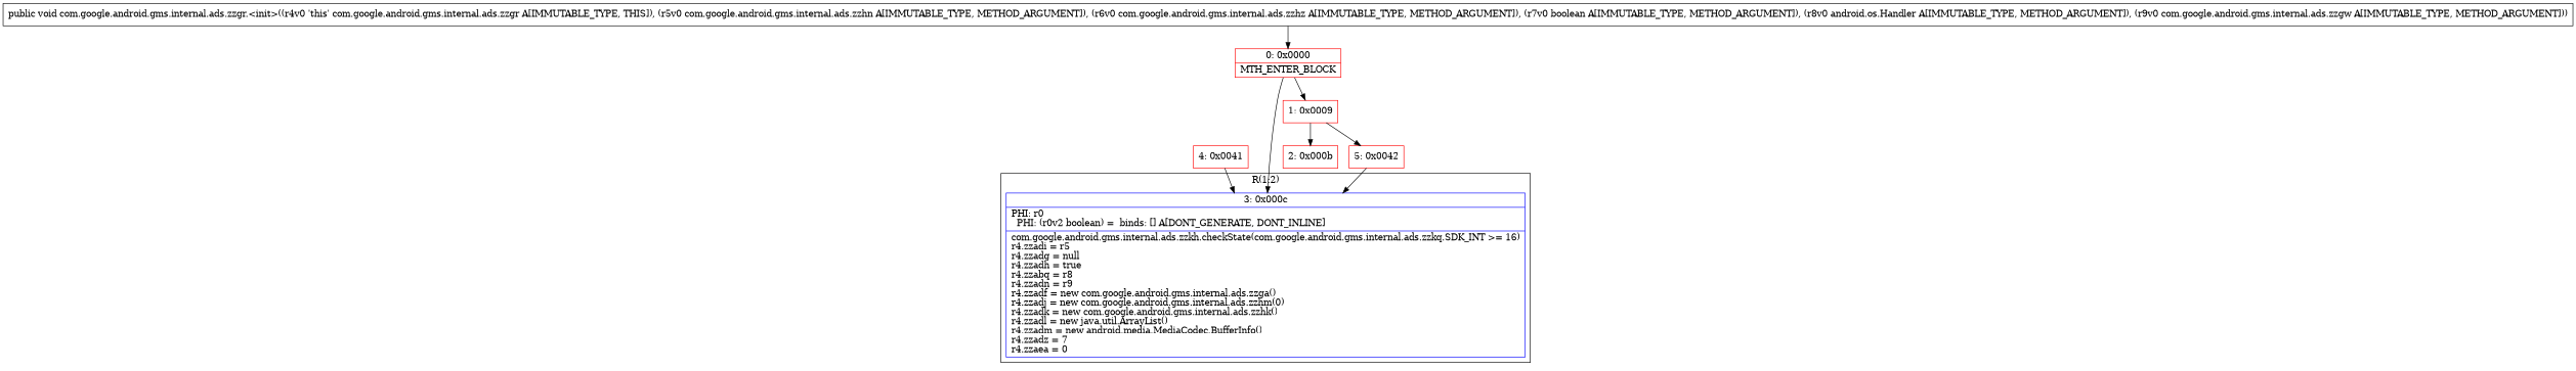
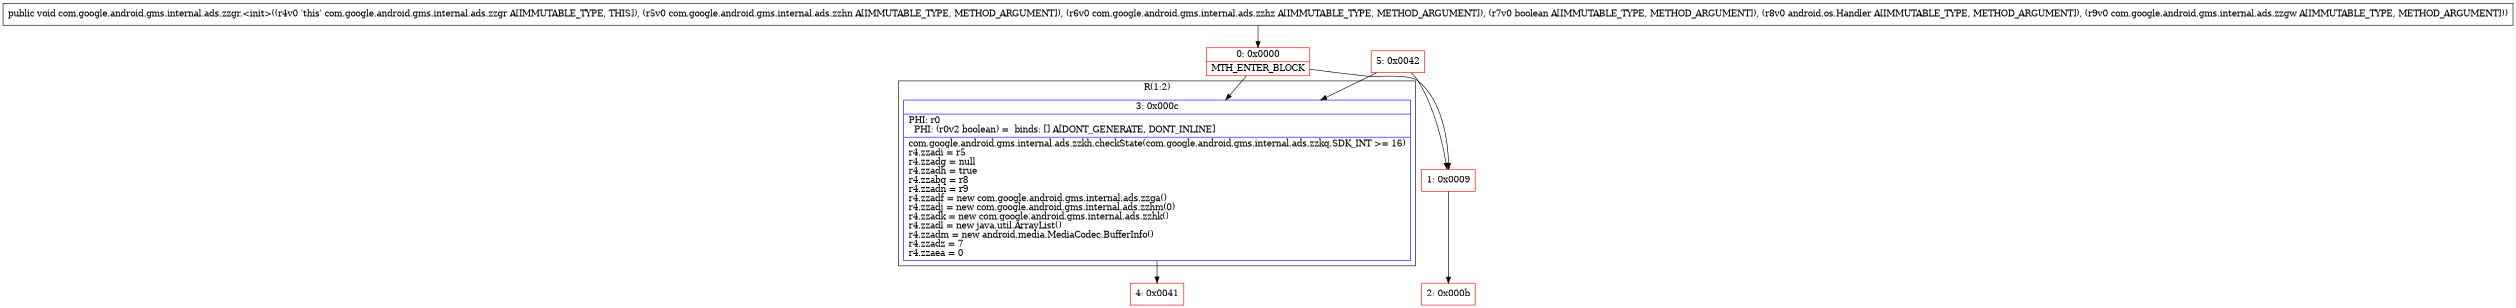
  digraph {
    node [color=red shape=record]
    n1 [color=blue label="{3\:\ 0x000c|PHI: r0 \l  PHI: (r0v2 boolean) =  binds: [] A[DONT_GENERATE, DONT_INLINE]\l|com.google.android.gms.internal.ads.zzkh.checkState(com.google.android.gms.internal.ads.zzkq.SDK_INT \>= 16)\lr4.zzadi = r5\lr4.zzadg = null\lr4.zzadh = true\lr4.zzabq = r8\lr4.zzadn = r9\lr4.zzadf = new com.google.android.gms.internal.ads.zzga()\lr4.zzadj = new com.google.android.gms.internal.ads.zzhm(0)\lr4.zzadk = new com.google.android.gms.internal.ads.zzhk()\lr4.zzadl = new java.util.ArrayList()\lr4.zzadm = new android.media.MediaCodec.BufferInfo()\lr4.zzadz = 7\lr4.zzaea = 0\l}"]
    n2 [label="{4\:\ 0x0041}"]
    n3 [label="{0\:\ 0x0000|MTH_ENTER_BLOCK\l}"]
    n4 [label="{1\:\ 0x0009}"]
    n5 [label="{2\:\ 0x000b}"]
    n6 [label="{5\:\ 0x0042}"]
    n7 [label="{public void com.google.android.gms.internal.ads.zzgr.\<init\>((r4v0 'this' com.google.android.gms.internal.ads.zzgr A[IMMUTABLE_TYPE, THIS]), (r5v0 com.google.android.gms.internal.ads.zzhn A[IMMUTABLE_TYPE, METHOD_ARGUMENT]), (r6v0 com.google.android.gms.internal.ads.zzhz A[IMMUTABLE_TYPE, METHOD_ARGUMENT]), (r7v0 boolean A[IMMUTABLE_TYPE, METHOD_ARGUMENT]), (r8v0 android.os.Handler A[IMMUTABLE_TYPE, METHOD_ARGUMENT]), (r9v0 com.google.android.gms.internal.ads.zzgw A[IMMUTABLE_TYPE, METHOD_ARGUMENT])) }" color=""]
    subgraph cluster_1 {
      label="R(1:2)"
      n1
    }
-   n2 -> n1
+   n1 -> n2
    n3 -> n1
    n3 -> n4
    n4 -> n5
-   n4 -> n6
+   n6 -> n4
    n6 -> n1
    n7 -> n3
  }
